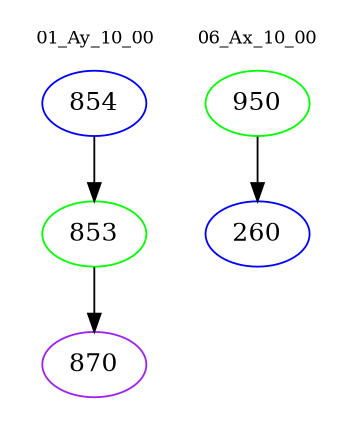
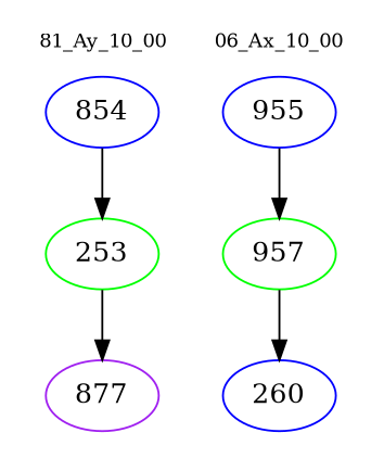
  digraph {
    node [color=blue]
    edge [color=black]
    n1 [label=854]
-   n2 [color=green label=853]
-   n3 [color=purple label=870]
-   n5 [color=green label=950]
+   n2 [color=green label=253]
+   n3 [color=purple label=877]
+   n4 [label=955]
+   n5 [color=green label=957]
    n6 [label=260]
    subgraph cluster_1 {
      color=white
      fontsize=10
-     label="01_Ay_10_00"
+     label="81_Ay_10_00"
      n1
      n2
      n3
    }
    subgraph cluster_2 {
      color=white
      fontsize=10
      label="06_Ax_10_00"
+     n4
      n5
      n6
    }
    n1 -> n2
    n2 -> n3
+   n4 -> n5
    n5 -> n6
  }
